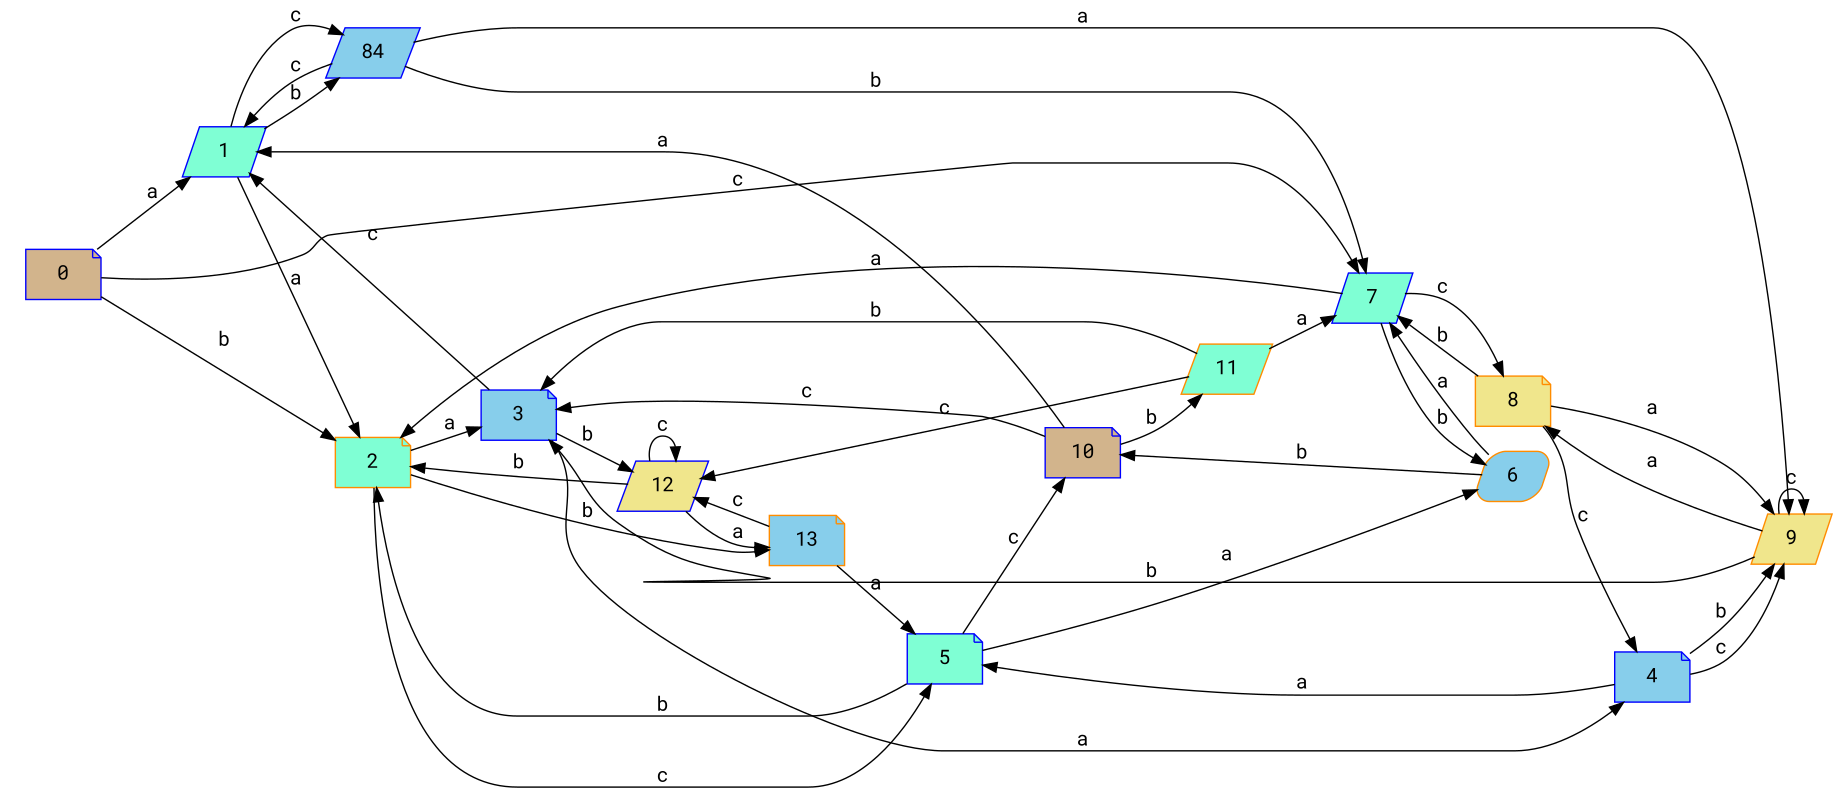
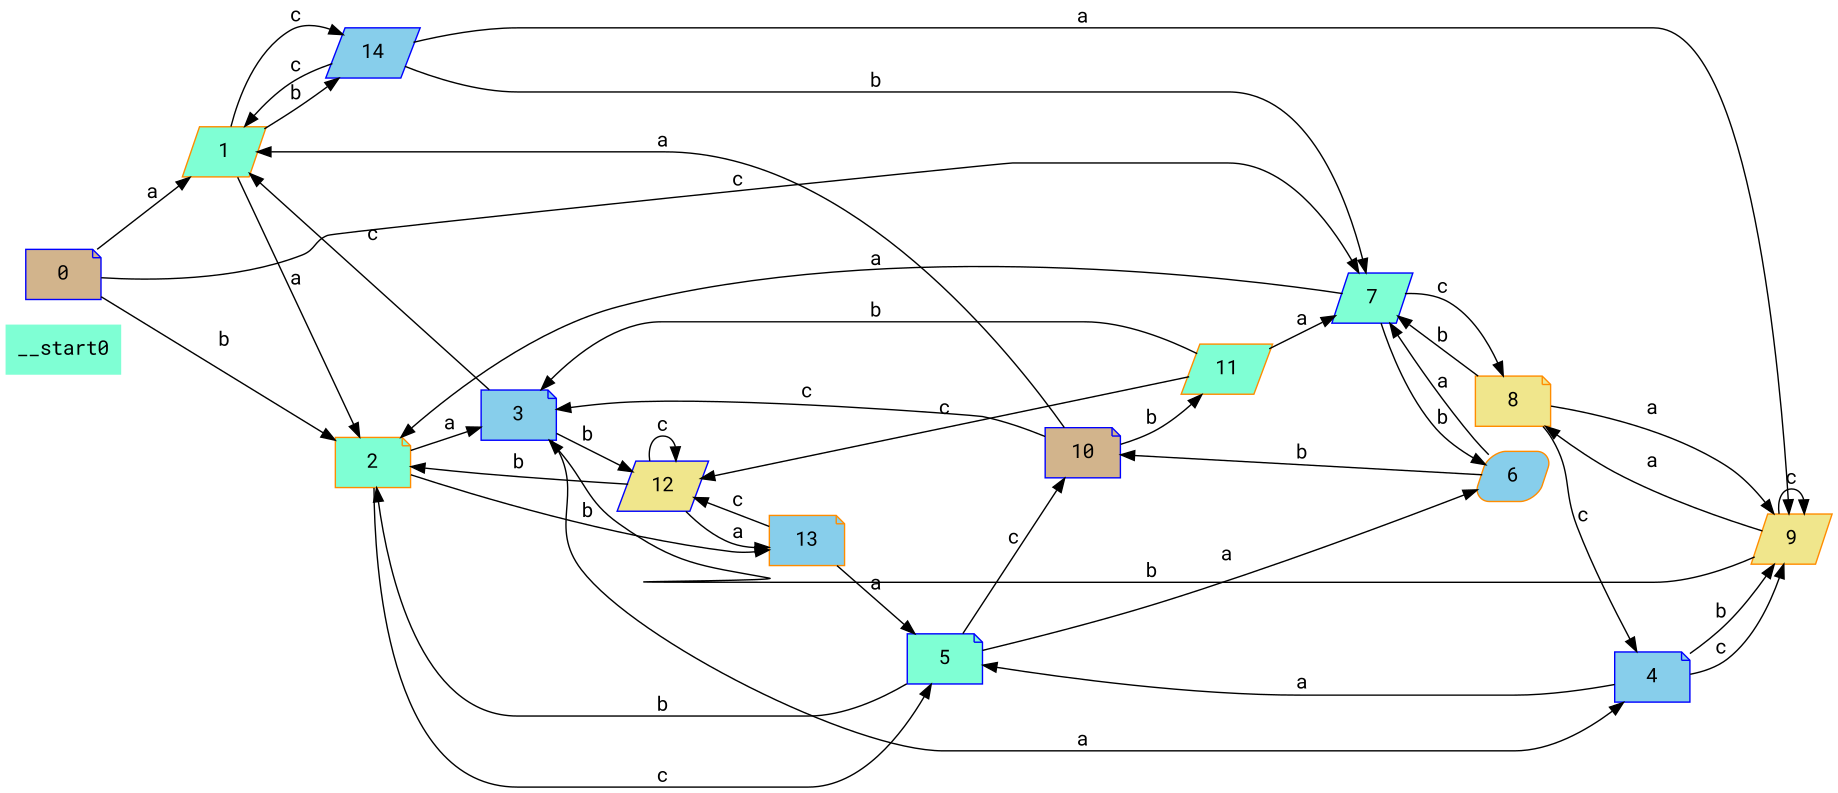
  digraph {
    fontname="Roboto Mono"
    rankdir=LR
    node [color=blue fillcolor=aquamarine fontname="Roboto Mono" shape=note style=filled]
    edge [fontname="Roboto Mono"]
+   __start0 [shape=none]
    n2 [fillcolor=tan label=0]
-   n3 [label=1 shape=parallelogram]
+   n3 [color=darkorange label=1 shape=parallelogram]
    n4 [color=darkorange label=2 style="rounded,filled"]
    n5 [label=7 shape=parallelogram]
-   n6 [fillcolor=skyblue label=84 shape=parallelogram]
+   n6 [fillcolor=skyblue label=14 shape=parallelogram]
    n7 [fillcolor=skyblue label=3 style="rounded,filled"]
    n8 [label=5 style="rounded,filled"]
    n9 [color=darkorange fillcolor=skyblue label=13 style="rounded,filled"]
    n10 [color=darkorange fillcolor=skyblue label=6 shape=parallelogram style="rounded,filled"]
    n11 [color=darkorange fillcolor=khaki label=8 style="rounded,filled"]
    n12 [color=darkorange fillcolor=khaki label=9 shape=parallelogram]
    n13 [fillcolor=skyblue label=4]
    n14 [fillcolor=khaki label=12 shape=parallelogram]
    n15 [fillcolor=tan label=10]
    n16 [color=darkorange label=11 shape=parallelogram]
    n2 -> n3 [label=a]
    n2 -> n4 [label=b]
    n2 -> n5 [label=c]
    n3 -> n4 [label=a]
    n3 -> n6 [label=b]
    n3 -> n6 [label=c]
    n4 -> n7 [label=a]
    n4 -> n8 [label=c]
    n4 -> n9 [label=b]
    n5 -> n4 [label=a]
    n5 -> n10 [label=b]
    n5 -> n11 [label=c]
    n6 -> n3 [label=c]
    n6 -> n5 [label=b]
    n6 -> n12 [label=a]
    n7 -> n3 [label=c]
    n7 -> n13 [label=a]
    n7 -> n14 [label=b]
    n8 -> n4 [label=b]
    n8 -> n10 [label=a]
    n8 -> n15 [label=c]
    n9 -> n8 [label=a]
    n9 -> n14 [label=c]
    n10 -> n5 [label=a]
    n10 -> n15 [label=b]
    n11 -> n5 [label=b]
    n11 -> n12 [label=a]
    n11 -> n13 [label=c]
    n12 -> n7 [label=b]
    n12 -> n11 [label=a]
    n12 -> n12 [label=c]
    n13 -> n8 [label=a]
    n13 -> n12 [label=b]
    n13 -> n12 [label=c]
    n14 -> n4 [label=b]
    n14 -> n9 [label=a]
    n14 -> n14 [label=c]
    n15 -> n3 [label=a]
    n15 -> n7 [label=c]
    n15 -> n16 [label=b]
    n16 -> n5 [label=a]
    n16 -> n7 [label=b]
    n16 -> n14 [label=c]
  }
